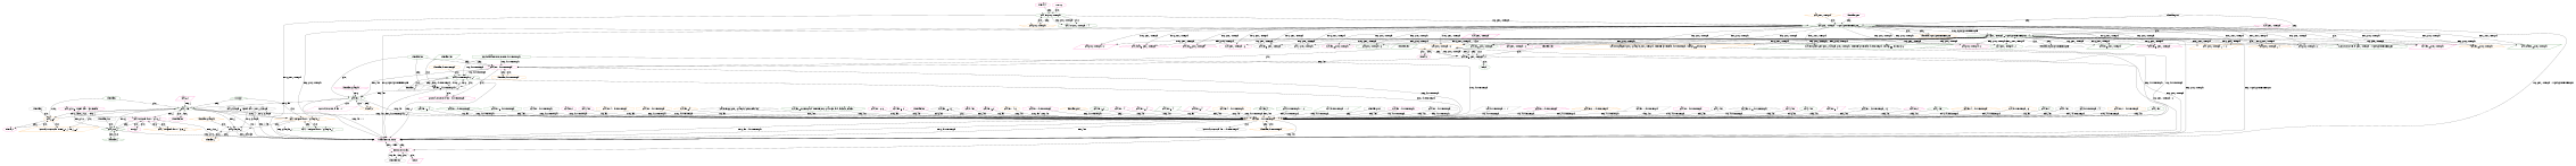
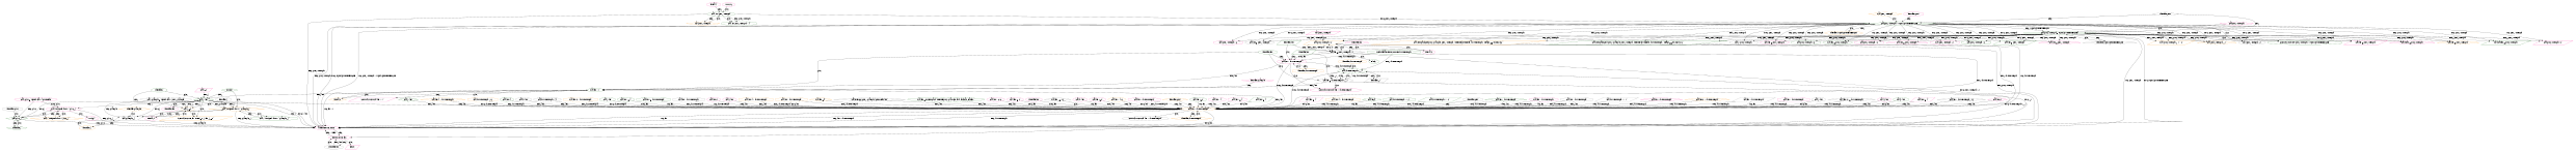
  digraph {
    node [color=deeppink shape=octagon]
    edge [arrowhead=vee]
    n1 [color=darkorange label="(Call,pIns->nLength * 2)" shape=parallelogram]
    n2 [color=gray40 label="(Call,len = pIns->nLength * 2)" shape=diamond]
    n3 [label="(Literal,2)" shape=ellipse]
    n4 [label="(MethodReturn,UINT)" shape=ellipse]
    n5 [label="(Call,len > dwMemLength)" shape=ellipse]
    n6 [color=darkgreen label="(Block,)" shape=ellipse]
    n7 [label="(Return,return len;)" shape=ellipse]
    n8 [color=darkgreen label="(Call,pIns->nLength = MAX_SAMPLE_LENGTH)" shape=diamond]
    n9 [color=gray40 label="(Identifier,MAX_SAMPLE_LENGTH)" shape=diamond]
    n10 [label="(Call,len = pIns->nLength)" shape=diamond]
    n11 [color=darkgreen label="(Call,ITUnpack16Bit(pIns->pSample, pIns->nLength, (LPBYTE)lpMemFile, dwMemLength, (nFlags == RS_IT21516)))" shape=parallelogram]
    n12 [label="(Call,pIns->nLength * 2)" shape=parallelogram]
    n13 [label="(Call,dmax = pIns->nLength)" shape=diamond]
    n14 [label="(Call,len = pIns->nLength)" shape=diamond]
    n15 [label="(Call,pIns->nLength * 6)"]
    n16 [color=gray40 label="(Call,len = pIns->nLength)" shape=ellipse]
    n17 [color=gray40 label="(Call,j<pIns->nLength)"]
    n18 [label="(Call,len = pIns->nLength)" shape=ellipse]
    n19 [color=darkgreen label="(Call,pIns->nLength * 3)"]
    n20 [color=darkgreen label="(Call,len = pIns->nLength)" shape=ellipse]
    n21 [label="(Call,pIns->nLength * 2)"]
    n22 [label="(Call,pIns->nLength * 2)"]
    n23 [color=darkgreen label="(Call,pIns->nLength * 2)"]
    n24 [color=darkgreen label="(Call,len = pIns->nLength)" shape=parallelogram]
    n25 [color=darkorange label="(Call,(pIns->nLength + 1) / 2)" shape=parallelogram]
    n26 [color=darkorange label="(Call,pIns->nLength + 1)" shape=diamond]
    n27 [color=gray40 label="(Call,pIns->nLength * 2)" shape=ellipse]
    n28 [color=darkorange label="(Call,ITUnpack8Bit(pIns->pSample, pIns->nLength, (LPBYTE)lpMemFile, dwMemLength, (nFlags == RS_IT2158)))" shape=parallelogram]
    n29 [color=darkgreen label="(ControlStructure,if (pIns->nLength > MAX_SAMPLE_LENGTH))"]
    n30 [label="(Call,len = pIns->nLength)" shape=parallelogram]
    n31 [color=darkorange label="(Call,len = pIns->nLength)" shape=diamond]
    n32 [color=darkgreen label="(Call,maxlen = pIns->nLength)" shape=parallelogram]
    n33 [color=darkorange label="(Call,len > dwMemLength)" shape=diamond]
    n34 [color=darkgreen label="(Call,pIns->nLength > MAX_SAMPLE_LENGTH)" shape=diamond]
    n35 [color=darkorange label="(Identifier,MAX_SAMPLE_LENGTH)" shape=ellipse]
    n36 [color=darkgreen label="(Call,(int)pIns->nLength)" shape=ellipse]
    n37 [color=darkorange label="(Call,pIns->nLength)" shape=diamond]
    n38 [color=darkgreen label="(Call,(int)pIns->nLength < 4)"]
    n39 [color=darkgreen label="(Call,dwMemLength & ~1)" shape=ellipse]
    n40 [color=darkgreen label="(Call,len > 1)" shape=ellipse]
    n41 [color=darkorange label="(Identifier,dwMemLength)"]
    n42 [label="(ControlStructure,if (len > dwMemLength))"]
    n43 [color=gray40 label="(Call,len = dwMemLength & ~1)" shape=ellipse]
    n44 [color=gray40 label="(Identifier,~1)" shape=parallelogram]
    n45 [color=darkgreen label="(Call,j<len)" shape=diamond]
    n46 [label="(ControlStructure,if (len > 1))" shape=parallelogram]
    n47 [color=darkorange label="(Literal,0)" shape=diamond]
    n48 [color=gray40 label="(ControlStructure,if (len > dwMemLength))" shape=ellipse]
    n49 [color=darkorange label="(Identifier,dwMemLength)" shape=diamond]
    n50 [color=darkorange label="(Call,j+=2)" shape=ellipse]
    n51 [color=darkorange label="(Call,(unsigned short *)(pSample+j))" shape=diamond]
    n52 [color=gray40 label="(Call,pSample+j)" shape=parallelogram]
    n53 [label="(Call,(unsigned short *)(pSrc+j))" shape=ellipse]
    n54 [color=darkgreen label="(Call,pSrc+j)" shape=diamond]
    n55 [color=darkorange label="(ControlStructure,for (UINT j=0; j<len; j+=2))" shape=parallelogram]
    n56 [label="(Identifier,len)" shape=ellipse]
    n57 [label="(Literal,2)" shape=ellipse]
    n58 [color=darkgreen label="(Call,*((unsigned short *)(pSample+j)))"]
    n59 [color=darkorange label="(Identifier,j)"]
    n60 [color=darkorange label="(Call,*((unsigned short *)(pSrc+j)))" shape=diamond]
    1000564
    n62 [color=darkgreen label="(Identifier,j)" shape=diamond]
    n63 [color=gray40 label="(Identifier,len)"]
    n64 [label="(Block,)" shape=parallelogram]
    n65 [color=gray40 label="(Call,len += 16)" shape=diamond]
    n66 [label="(Call,k<len)" shape=ellipse]
    n67 [label="(Call,len *= 2)" shape=ellipse]
    n68 [color=darkorange label="(Call,len > 4*8)" shape=ellipse]
    n69 [color=darkgreen label="(Identifier,len)" shape=parallelogram]
    n70 [label="(Call,pIns->nLength)" shape=parallelogram]
    n71 [label="(Call,len > dwMemLength)"]
    n72 [color=darkorange label="(Identifier,pIns)" shape=diamond]
    n73 [color=darkgreen label="(Call,len *= 2)" shape=ellipse]
    n74 [label="(Call,len < 4)"]
    n75 [label="(Call,len >= 4)"]
    n76 [color=darkgreen label="(Call,len *= 4)" shape=parallelogram]
    n77 [label="(Call,len *= 4)" shape=parallelogram]
    n78 [color=darkorange label="(Call,len*4 > dwMemLength)"]
    n79 [color=darkgreen label="(Call,len-9)" shape=diamond]
    n80 [color=gray40 label="(Identifier,j)"]
    n81 [color=darkorange label="(Identifier,dwMemLength)" shape=ellipse]
    n82 [color=darkorange label="(Call,pIns->nLength)" shape=diamond]
    n83 [color=darkgreen label="(Call,dwMemLength >> 2)"]
    n84 [color=darkgreen label="(Call,dwMemLength >> 2)" shape=parallelogram]
    n85 [label="(Call,*pSrc = (signed char *)lpMemFile)" shape=ellipse]
    n86 [color=gray40 label="(Identifier,pIns)"]
    n87 [label="(Call,len > dwMemLength)" shape=ellipse]
    n88 [color=gray40 label="(Call,len > dwMemLength)"]
    n89 [color=gray40 label="(Call,dwMemLength >> 1)" shape=parallelogram]
    n90 [label="(Call,j=0)" shape=parallelogram]
    n91 [label="(Call,len > dwMemLength)" shape=diamond]
    n92 [color=darkorange label="(Call,len*2 > dwMemLength)" shape=diamond]
    n93 [color=gray40 label="(Call,len > dwMemLength)" shape=parallelogram]
    n94 [color=darkgreen label="(Identifier,j)"]
    n95 [label="(Call,len > dwMemLength)"]
    n96 [color=gray40 label="(Call,j<len)" shape=ellipse]
    n97 [color=gray40 label="(Call,len*2 <= dwMemLength)" shape=diamond]
    n98 [label="(Call,j<len)" shape=ellipse]
    n99 [color=darkgreen label="(Call,j<len)"]
    n100 [label="(Call,len *= 4)" shape=parallelogram]
    n101 [color=gray40 label="(Call,len > dwMemLength - 16)" shape=diamond]
    n102 [label="(Call,len*2)" shape=diamond]
    n103 [color=darkgreen label="(Call,j<len)" shape=diamond]
    n104 [color=darkorange label="(Call,len*4 > dwMemLength)" shape=diamond]
    n105 [color=darkorange label="(Call,dwMemLength - 16)"]
    n106 [label="(Identifier,pSample)" shape=diamond]
    n107 [color=darkgreen label="(Call,len*4)" shape=ellipse]
    n108 [color=gray40 label="(Call,k<len)"]
    n109 [color=gray40 label="(Identifier,pIns)" shape=diamond]
    n110 [label="(Call,pIns->nLength)" shape=diamond]
    n111 [label="(Identifier,len)" shape=diamond]
    n112 [label="(Identifier,pIns)"]
    n113 [color=gray40 label="(Identifier,pSrc)"]
    n114 [color=darkgreen label="(MethodParameterIn,DWORD dwMemLength)"]
    n115 [color=gray40 label="(Call,dwMemLength > 9)" shape=ellipse]
    n116 [color=darkorange label="(Call,len*2 > dwMemLength)"]
    n117 [color=darkgreen label="(Call,j<len)"]
    n118 [color=darkgreen label="(Call,len >= 4)" shape=ellipse]
    n119 [color=darkgreen label="(Call,len > dwMemLength)" shape=diamond]
    n120 [color=darkorange label="(Identifier,pSample)" shape=diamond]
    n121 [color=darkgreen label="(Call,len <= dwMemLength)"]
    n122 [color=darkgreen label="(Identifier,len)" shape=parallelogram]
    n123 [color=gray40 label="(Call,*pSample = (signed char *)pIns->pSample)" shape=ellipse]
    n124 [color=gray40 label="(Call,len > dwMemLength)"]
    n125 [label="(Call,len*2)" shape=ellipse]
    n126 [label="(Call,j<len)" shape=ellipse]
    n127 [color=darkgreen label="(Identifier,len)"]
    n128 [color=darkorange label="(Call,len*4 > dwMemLength)"]
    n129 [color=darkorange label="(Call,len > dwMemLength)"]
    n130 [label="(Literal,4)"]
    n131 [color=darkorange label="(Call,len = 9)" shape=diamond]
    n132 [color=gray40 label="(Call,memcpy(pIns->pSample, lpMemFile, len))" shape=diamond]
    n133 [color=darkgreen label="(Call,len = DMFUnpack((LPBYTE)pIns->pSample, ibuf, ibufmax, maxlen))" shape=ellipse]
    n134 [label="(Call,len > 8*8)" shape=ellipse]
    n135 [label="(Call,len *= 2)" shape=ellipse]
    n136 [label="(Identifier,len)" shape=ellipse]
    1000126
    1000557 [color=darkgreen shape=diamond]
    n1 -> n2 [label="AST: "]
    n1 -> n2 [arrowhead=dot label="DDG: pIns->nLength"]
    n1 -> n2 [label="DDG: 2"]
    n1 -> n3 [label="CFG: "]
    n1 -> n4 [label="DDG: pIns->nLength"]
    n2 -> n1 [arrowhead=dot label="CFG: "]
    n2 -> n4 [arrowhead=dot label="DDG: pIns->nLength * 2"]
    n2 -> n5 [arrowhead=dot label="DDG: len"]
    n2 -> n6 [label="AST: "]
    n3 -> n1 [arrowhead=dot label="AST: "]
    n4 -> n7 [label="CFG: "]
    n5 -> n33 [arrowhead=dot label="DDG: dwMemLength"]
    n5 -> n39 [arrowhead=dot label="DDG: dwMemLength"]
    n5 -> n40 [arrowhead=dot label="DDG: len"]
    n5 -> n41 [label="CFG: "]
    n5 -> n42 [arrowhead=dot label="AST: "]
    n7 -> n4 [label="DDG: <RET>"]
    n7 -> n63 [label="CFG: "]
    n7 -> n64 [label="AST: "]
    n8 -> n1 [arrowhead=dot label="DDG: pIns->nLength"]
    n8 -> n4 [label="DDG: pIns->nLength"]
    n8 -> n4 [arrowhead=dot label="DDG: MAX_SAMPLE_LENGTH"]
    n8 -> n9 [arrowhead=dot label="CFG: "]
    n8 -> n10 [label="DDG: pIns->nLength"]
    n8 -> n11 [label="DDG: pIns->nLength"]
    n8 -> n12 [arrowhead=dot label="DDG: pIns->nLength"]
    n8 -> n13 [arrowhead=dot label="DDG: pIns->nLength"]
    n8 -> n14 [label="DDG: pIns->nLength"]
    n8 -> n15 [label="DDG: pIns->nLength"]
    n8 -> n16 [arrowhead=dot label="DDG: pIns->nLength"]
    n8 -> n17 [label="DDG: pIns->nLength"]
    n8 -> n18 [label="DDG: pIns->nLength"]
    n8 -> n19 [arrowhead=dot label="DDG: pIns->nLength"]
    n8 -> n20 [arrowhead=dot label="DDG: pIns->nLength"]
    n8 -> n21 [label="DDG: pIns->nLength"]
    n8 -> n22 [label="DDG: pIns->nLength"]
    n8 -> n23 [label="DDG: pIns->nLength"]
    n8 -> n24 [label="DDG: pIns->nLength"]
    n8 -> n25 [arrowhead=dot label="DDG: pIns->nLength"]
    n8 -> n26 [arrowhead=dot label="DDG: pIns->nLength"]
    n8 -> n27 [label="DDG: pIns->nLength"]
    n8 -> n28 [label="DDG: pIns->nLength"]
    n8 -> n29 [label="AST: "]
    n8 -> n30 [label="DDG: pIns->nLength"]
    n8 -> n31 [label="DDG: pIns->nLength"]
    n8 -> n32 [arrowhead=dot label="DDG: pIns->nLength"]
    n9 -> n8 [label="AST: "]
    n11 -> n33 [arrowhead=dot label="DDG: dwMemLength"]
    n28 -> n33 [arrowhead=dot label="DDG: dwMemLength"]
    n33 -> n4 [arrowhead=dot label="DDG: len > dwMemLength"]
    n33 -> n4 [label="DDG: dwMemLength"]
    n33 -> n4 [label="DDG: len"]
    n33 -> n7 [arrowhead=dot label="DDG: len"]
    n33 -> n48 [arrowhead=dot label="AST: "]
    n33 -> n49 [label="CFG: "]
    n34 -> n1 [label="DDG: pIns->nLength"]
    n34 -> n4 [arrowhead=dot label="DDG: MAX_SAMPLE_LENGTH"]
    n34 -> n4 [label="DDG: pIns->nLength > MAX_SAMPLE_LENGTH"]
    n34 -> n4 [label="DDG: pIns->nLength"]
    n34 -> n8 [label="DDG: MAX_SAMPLE_LENGTH"]
    n34 -> n10 [label="DDG: pIns->nLength"]
    n34 -> n11 [label="DDG: pIns->nLength"]
    n34 -> n12 [label="DDG: pIns->nLength"]
    n34 -> n13 [label="DDG: pIns->nLength"]
    n34 -> n14 [label="DDG: pIns->nLength"]
    n34 -> n15 [label="DDG: pIns->nLength"]
    n34 -> n16 [arrowhead=dot label="DDG: pIns->nLength"]
    n34 -> n17 [arrowhead=dot label="DDG: pIns->nLength"]
    n34 -> n18 [arrowhead=dot label="DDG: pIns->nLength"]
    n34 -> n19 [arrowhead=dot label="DDG: pIns->nLength"]
    n34 -> n20 [arrowhead=dot label="DDG: pIns->nLength"]
    n34 -> n21 [label="DDG: pIns->nLength"]
    n34 -> n22 [label="DDG: pIns->nLength"]
    n34 -> n23 [label="DDG: pIns->nLength"]
    n34 -> n24 [arrowhead=dot label="DDG: pIns->nLength"]
    n34 -> n25 [label="DDG: pIns->nLength"]
    n34 -> n26 [label="DDG: pIns->nLength"]
    n34 -> n27 [arrowhead=dot label="DDG: pIns->nLength"]
    n34 -> n28 [arrowhead=dot label="DDG: pIns->nLength"]
    n34 -> n29 [arrowhead=dot label="AST: "]
    n34 -> n30 [arrowhead=dot label="DDG: pIns->nLength"]
    n34 -> n31 [arrowhead=dot label="DDG: pIns->nLength"]
    n34 -> n32 [label="DDG: pIns->nLength"]
    n34 -> n35 [label="CFG: "]
    n35 -> n34 [arrowhead=dot label="AST: "]
    n36 -> n4 [arrowhead=dot label="DDG: pIns->nLength"]
    n36 -> n34 [arrowhead=dot label="DDG: pIns->nLength"]
    n36 -> n37 [arrowhead=dot label="CFG: "]
    n36 -> n38 [arrowhead=dot label="AST: "]
    n36 -> n38 [arrowhead=dot label="DDG: pIns->nLength"]
    n37 -> n36 [label="AST: "]
    n39 -> n4 [label="DDG: ~1"]
    n39 -> n33 [label="DDG: dwMemLength"]
    n39 -> n43 [arrowhead=dot label="AST: "]
    n39 -> n43 [label="DDG: dwMemLength"]
    n39 -> n43 [label="DDG: ~1"]
    n39 -> n44 [arrowhead=dot label="CFG: "]
    n40 -> n4 [arrowhead=dot label="DDG: len > 1"]
    n40 -> n33 [label="DDG: len"]
    n40 -> n45 [label="DDG: len"]
    n40 -> n46 [arrowhead=dot label="AST: "]
    n40 -> n47 [label="CFG: "]
    n41 -> n5 [label="AST: "]
    n43 -> n4 [arrowhead=dot label="DDG: dwMemLength & ~1"]
    n43 -> n39 [arrowhead=dot label="CFG: "]
    n43 -> n40 [label="DDG: len"]
    n43 -> n42 [arrowhead=dot label="AST: "]
    n44 -> n39 [arrowhead=dot label="AST: "]
    n45 -> n4 [label="DDG: j"]
    n45 -> n4 [label="DDG: j<len"]
    n45 -> n33 [arrowhead=dot label="DDG: len"]
    n45 -> n50 [arrowhead=dot label="DDG: j"]
    n45 -> n51 [label="DDG: j"]
    n45 -> n52 [arrowhead=dot label="DDG: j"]
    n45 -> n53 [label="DDG: j"]
    n45 -> n54 [label="DDG: j"]
    n45 -> n55 [label="AST: "]
    n45 -> n56 [arrowhead=dot label="CFG: "]
    n47 -> n40 [label="AST: "]
    n49 -> n33 [arrowhead=dot label="AST: "]
    n50 -> n45 [label="DDG: j"]
    n50 -> n55 [arrowhead=dot label="AST: "]
    n50 -> n57 [arrowhead=dot label="CFG: "]
    n51 -> n4 [label="DDG: pSample+j"]
    n51 -> n52 [arrowhead=dot label="CFG: "]
    n51 -> n58 [arrowhead=dot label="AST: "]
    n52 -> n4 [arrowhead=dot label="DDG: pSample"]
+   n52 -> n51 [label="AST: "]
    n52 -> n59 [arrowhead=dot label="CFG: "]
    n53 -> n4 [arrowhead=dot label="DDG: pSrc+j"]
    n53 -> n54 [label="CFG: "]
    n53 -> n60 [arrowhead=dot label="AST: "]
    n53 -> 1000564 [arrowhead=dot label="AST: "]
    n54 -> n4 [arrowhead=dot label="DDG: pSrc"]
    n54 -> n53 [arrowhead=dot label="AST: "]
    n54 -> n62 [arrowhead=dot label="CFG: "]
    n56 -> n45 [label="AST: "]
    n57 -> n50 [arrowhead=dot label="AST: "]
    n58 -> n51 [label="CFG: "]
    n59 -> n52 [label="AST: "]
    n60 -> n53 [arrowhead=dot label="CFG: "]
    n62 -> n54 [arrowhead=dot label="AST: "]
    n63 -> n7 [label="AST: "]
    n63 -> n7 [label="DDG: len"]
    n65 -> n33 [label="DDG: len"]
    n66 -> n33 [arrowhead=dot label="DDG: len"]
    n67 -> n33 [label="DDG: len"]
    n68 -> n33 [label="DDG: len"]
    n69 -> n5 [arrowhead=dot label="CFG: "]
    n69 -> n43 [arrowhead=dot label="AST: "]
    n70 -> n1 [arrowhead=dot label="AST: "]
    n71 -> n33 [label="DDG: len"]
    n71 -> n33 [label="DDG: dwMemLength"]
    n72 -> n33 [label="CFG: "]
    n73 -> n33 [label="DDG: len"]
    n74 -> n33 [arrowhead=dot label="DDG: len"]
    n75 -> n33 [label="DDG: len"]
    n76 -> n33 [label="DDG: len"]
    n77 -> n33 [arrowhead=dot label="DDG: len"]
    n78 -> n33 [arrowhead=dot label="DDG: dwMemLength"]
    n79 -> n33 [arrowhead=dot label="DDG: len"]
    n80 -> n50 [arrowhead=dot label="AST: "]
    n81 -> n39 [label="AST: "]
    n82 -> n34 [arrowhead=dot label="AST: "]
    n83 -> n33 [label="DDG: dwMemLength"]
    n84 -> n33 [arrowhead=dot label="DDG: dwMemLength"]
    n85 -> n53 [label="DDG: pSrc"]
    n85 -> n54 [label="DDG: pSrc"]
    n86 -> n33 [label="CFG: "]
    n87 -> n33 [arrowhead=dot label="DDG: len"]
    n87 -> n33 [arrowhead=dot label="DDG: dwMemLength"]
    n88 -> n33 [arrowhead=dot label="DDG: len"]
    n88 -> n33 [label="DDG: dwMemLength"]
    n89 -> n33 [arrowhead=dot label="DDG: dwMemLength"]
    n90 -> n45 [arrowhead=dot label="DDG: j"]
    n91 -> n33 [label="DDG: dwMemLength"]
    n92 -> n33 [label="DDG: dwMemLength"]
    n93 -> n33 [label="DDG: len"]
    n93 -> n33 [label="DDG: dwMemLength"]
    n94 -> n45 [label="AST: "]
    n94 -> n50 [arrowhead=dot label="CFG: "]
    n95 -> n33 [arrowhead=dot label="DDG: dwMemLength"]
    n96 -> n33 [label="DDG: len"]
    n97 -> n33 [label="DDG: dwMemLength"]
    n98 -> n33 [arrowhead=dot label="DDG: len"]
    n99 -> n33 [label="DDG: len"]
    n100 -> n33 [arrowhead=dot label="DDG: len"]
    n101 -> n33 [label="DDG: len"]
    n102 -> n33 [label="DDG: len"]
    n103 -> n33 [arrowhead=dot label="DDG: len"]
    n104 -> n33 [label="DDG: dwMemLength"]
    n105 -> n33 [label="DDG: dwMemLength"]
    n106 -> n40 [arrowhead=dot label="CFG: "]
    n107 -> n33 [arrowhead=dot label="DDG: len"]
    n108 -> n33 [arrowhead=dot label="DDG: len"]
    n109 -> n8 [label="CFG: "]
    n109 -> n34 [arrowhead=dot label="CFG: "]
    n110 -> n8 [label="AST: "]
    n111 -> n2 [arrowhead=dot label="AST: "]
    n112 -> n34 [label="CFG: "]
    n113 -> n54 [arrowhead=dot label="AST: "]
    n114 -> n5 [arrowhead=dot label="DDG: dwMemLength"]
    n114 -> n33 [arrowhead=dot label="DDG: dwMemLength"]
    n114 -> n39 [arrowhead=dot label="DDG: dwMemLength"]
    n115 -> n33 [arrowhead=dot label="DDG: dwMemLength"]
    n116 -> n33 [label="DDG: dwMemLength"]
    n117 -> n33 [label="DDG: len"]
    n118 -> n33 [label="DDG: len"]
    n119 -> n33 [arrowhead=dot label="DDG: len"]
    n119 -> n33 [arrowhead=dot label="DDG: dwMemLength"]
    n120 -> n52 [arrowhead=dot label="AST: "]
    n121 -> n33 [arrowhead=dot label="DDG: dwMemLength"]
    n122 -> n2 [label="CFG: "]
    n122 -> n5 [arrowhead=dot label="AST: "]
    n123 -> n51 [label="DDG: pSample"]
    n123 -> n52 [arrowhead=dot label="DDG: pSample"]
    n124 -> n33 [label="DDG: dwMemLength"]
    n125 -> n33 [label="DDG: len"]
    n126 -> n33 [arrowhead=dot label="DDG: len"]
    n127 -> n5 [arrowhead=dot label="CFG: "]
    n127 -> n40 [arrowhead=dot label="AST: "]
    n127 -> n43 [arrowhead=dot label="CFG: "]
    n128 -> n33 [label="DDG: dwMemLength"]
    n129 -> n33 [arrowhead=dot label="DDG: len"]
    n129 -> n33 [arrowhead=dot label="DDG: dwMemLength"]
    n130 -> n36 [label="CFG: "]
    n131 -> n33 [label="DDG: len"]
    n132 -> n33 [label="DDG: len"]
    n133 -> n33 [label="DDG: len"]
    n134 -> n33 [label="DDG: len"]
    n135 -> n33 [arrowhead=dot label="DDG: len"]
    n136 -> n33 [arrowhead=dot label="AST: "]
    1000126 -> n36 [label="AST: "]
    1000557 -> n45 [label="CFG: "]
    1000557 -> n51 [label="AST: "]
  }
